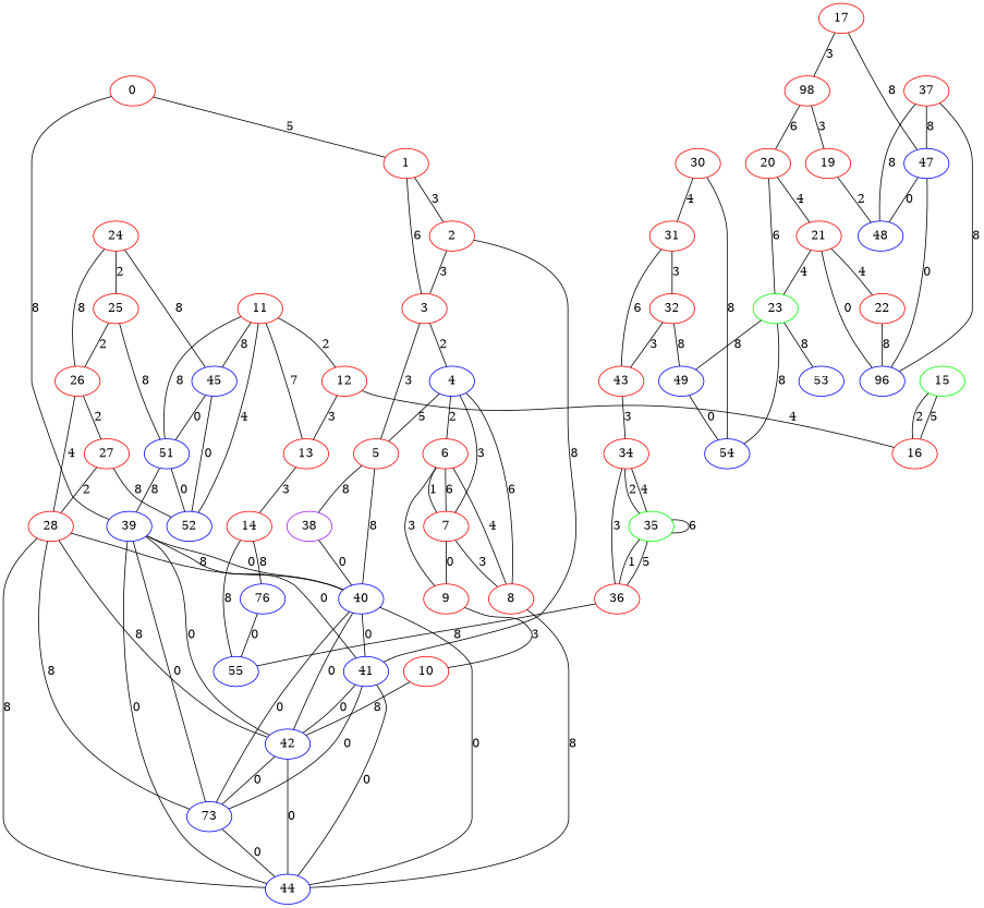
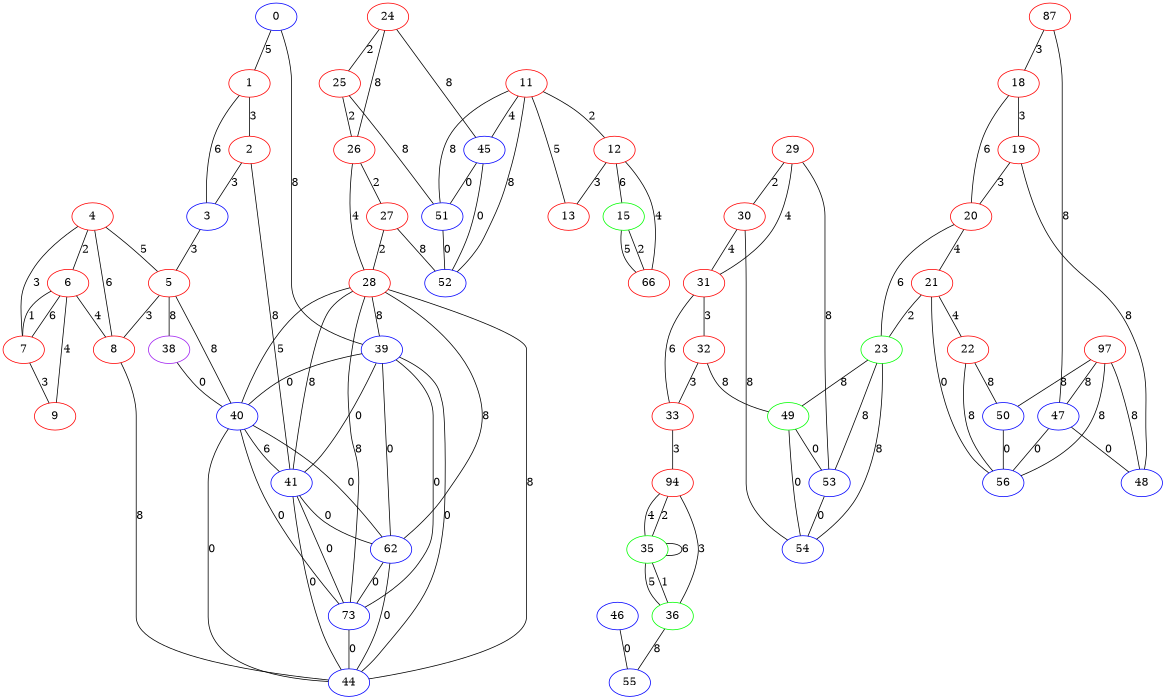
  graph {
    node [color=red weight=1]
-   0
+   0 [color=blue]
    1
    39 [color=blue weight=3]
    2
-   3
+   3 [color=blue]
    41 [color=blue weight=3]
    40 [color=blue weight=3]
    44 [color=blue weight=3]
-   42 [color=blue weight=3]
+   42 [color=blue weight=3 label=62]
    n10 [color=blue label=73 weight=3]
-   4 [color=blue]
+   4
    5
    6
    7
    8
    38 [color=purple weight=4]
    9
-   10
    11
    12
    13
    45 [color=blue weight=3]
    51 [color=blue weight=3]
    52 [color=blue weight=3]
    15 [color=green weight=2]
-   16
-   14
-   46 [color=blue weight=3 label=76]
+   16 [label=66]
+   46 [color=blue weight=3]
    55 [color=blue weight=3]
-   17
-   18 [label=98]
+   17 [label=87]
+   18
    47 [color=blue weight=3]
    19
    20
    48 [color=blue weight=3]
-   56 [color=blue weight=3 label=96]
+   56 [color=blue weight=3]
    21
    23 [color=green]
    22
-   49 [color=blue weight=3]
+   49 [color=green weight=3]
    53 [color=blue weight=3]
    54 [color=blue weight=3]
+   50 [color=blue weight=3]
    24
    25
    26
    27
    28
+   29
    30
    31
    32
-   33 [label=43]
-   34
+   33
+   34 [label=94]
    35 [color=green weight=2]
-   36
-   37
+   36 [color=green]
+   37 [label=97]
    0 -- 1 [label=5]
    0 -- 39 [label=8]
    1 -- 2 [label=3]
    1 -- 3 [label=6]
    39 -- 41 [label=0]
    39 -- 40 [label=0]
    39 -- 44 [label=0]
    39 -- 42 [label=0]
    39 -- n10 [label=0]
    2 -- 3 [label=3]
    2 -- 41 [label=8]
-   3 -- 4 [label=2]
    3 -- 5 [label=3]
    41 -- 44 [label=0]
    41 -- 42 [label=0]
    41 -- n10 [label=0]
-   40 -- 41 [label=0]
+   40 -- 41 [label=6]
    40 -- 44 [label=0]
    40 -- 42 [label=0]
    40 -- n10 [label=0]
    42 -- 44 [label=0]
    42 -- n10 [label=0]
    n10 -- 44 [label=0]
    4 -- 5 [label=5]
    4 -- 6 [label=2]
    4 -- 7 [label=3]
    4 -- 8 [label=6]
    5 -- 40 [label=8]
    5 -- 38 [label=8]
    6 -- 7 [label=1]
    6 -- 7 [label=6]
    6 -- 8 [label=4]
-   6 -- 9 [label=3]
-   7 -- 8 [label=3]
-   7 -- 9 [label=0]
+   6 -- 9 [label=4]
+   5 -- 8 [label=3]
+   7 -- 9 [label=3]
    8 -- 44 [label=8]
    38 -- 40 [label=0]
-   9 -- 10 [label=3]
-   10 -- 42 [label=8]
    11 -- 12 [label=2]
-   11 -- 13 [label=7]
-   11 -- 45 [label=8]
+   11 -- 13 [label=5]
+   11 -- 45 [label=4]
    11 -- 51 [label=8]
-   11 -- 52 [label=4]
+   11 -- 52 [label=8]
    12 -- 13 [label=3]
+   12 -- 15 [label=6]
    12 -- 16 [label=4]
-   13 -- 14 [label=3]
    45 -- 51 [label=0]
    45 -- 52 [label=0]
    51 -- 52 [label=0]
    15 -- 16 [label=2]
    15 -- 16 [label=5]
-   14 -- 46 [label=8]
-   14 -- 55 [label=8]
    46 -- 55 [label=0]
    17 -- 18 [label=3]
    17 -- 47 [label=8]
    18 -- 19 [label=3]
    18 -- 20 [label=6]
    47 -- 48 [label=0]
    47 -- 56 [label=0]
-   19 -- 48 [label=2]
+   19 -- 20 [label=3]
+   19 -- 48 [label=8]
    20 -- 21 [label=4]
    20 -- 23 [label=6]
    21 -- 56 [label=0]
-   21 -- 23 [label=4]
+   21 -- 23 [label=2]
    21 -- 22 [label=4]
    23 -- 49 [label=8]
    23 -- 53 [label=8]
    23 -- 54 [label=8]
    22 -- 56 [label=8]
+   22 -- 50 [label=8]
+   49 -- 53 [label=0]
    49 -- 54 [label=0]
+   53 -- 54 [label=0]
+   50 -- 56 [label=0]
    24 -- 45 [label=8]
    24 -- 25 [label=2]
    24 -- 26 [label=8]
    25 -- 51 [label=8]
    25 -- 26 [label=2]
    26 -- 27 [label=2]
    26 -- 28 [label=4]
    27 -- 52 [label=8]
    27 -- 28 [label=2]
-   51 -- 39 [label=8]
-   28 -- 40 [label=8]
+   28 -- 39 [label=8]
+   28 -- 41 [label=8]
+   28 -- 40 [label=5]
    28 -- 44 [label=8]
    28 -- 42 [label=8]
    28 -- n10 [label=8]
+   29 -- 53 [label=8]
+   29 -- 30 [label=2]
+   29 -- 31 [label=4]
    30 -- 54 [label=8]
    30 -- 31 [label=4]
    31 -- 32 [label=3]
    31 -- 33 [label=6]
    32 -- 49 [label=8]
    32 -- 33 [label=3]
    33 -- 34 [label=3]
    34 -- 35 [label=2]
    34 -- 35 [label=4]
    34 -- 36 [label=3]
    35 -- 35 [label=6]
    35 -- 36 [label=5]
    35 -- 36 [label=1]
    36 -- 55 [label=8]
    37 -- 47 [label=8]
    37 -- 48 [label=8]
    37 -- 56 [label=8]
+   37 -- 50 [label=8]
  }
